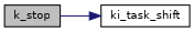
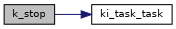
  digraph {
    rankdir=LR
    node [color=black fontname=Helvetica fontsize=10 shape=record style=filled]
    n1 [fillcolor=grey75 fontcolor=black height=0.2 label=k_stop width=0.4]
-   n2 [fillcolor=white height=0.2 label=ki_task_shift width=0.4]
+   n2 [fillcolor=white height=0.2 label=ki_task_task width=0.4]
    n1 -> n2 [color=midnightblue fontname=Helvetica fontsize=10 labelfontname=Helvetica labelfontsize=10 style=solid]
  }
